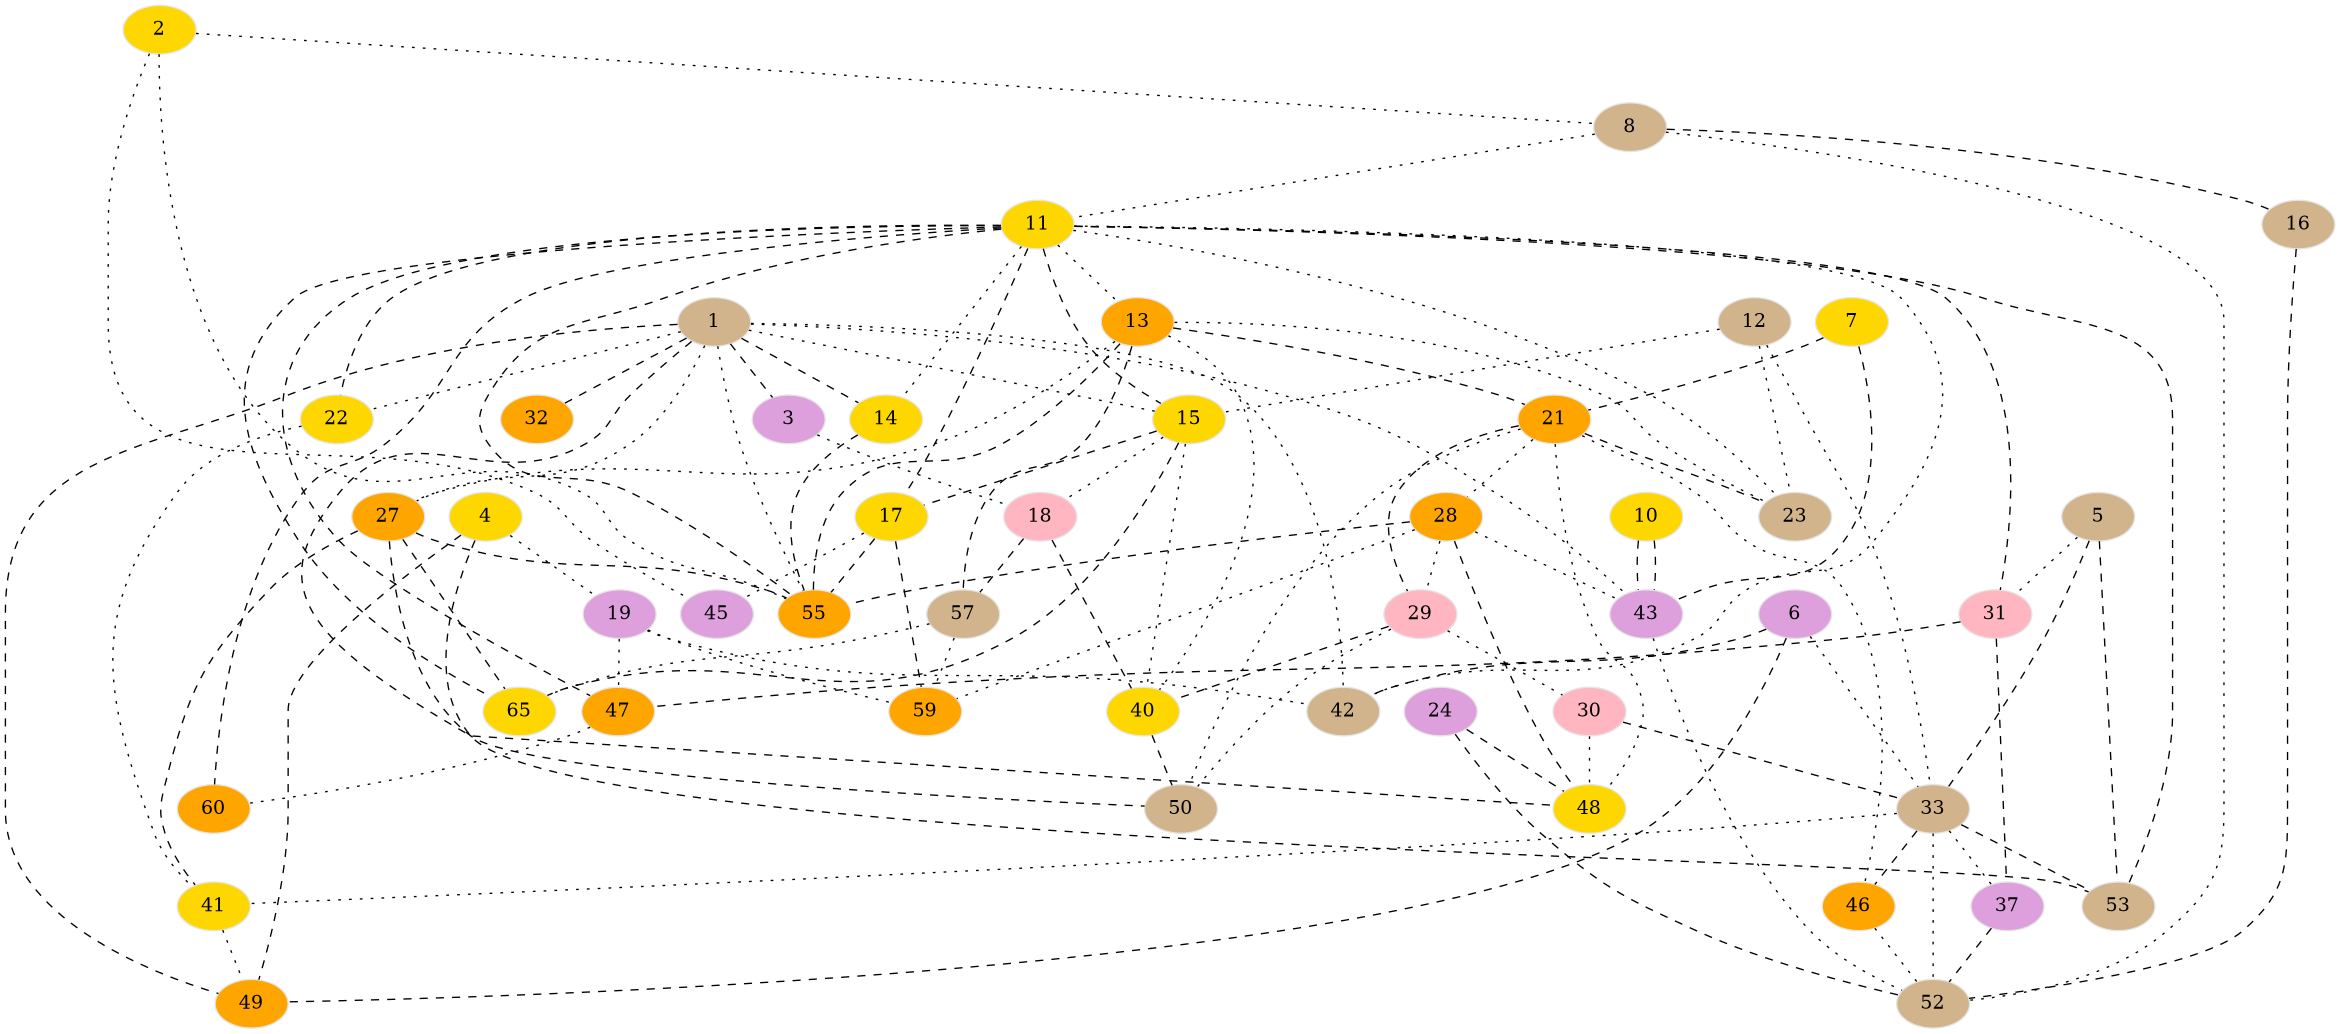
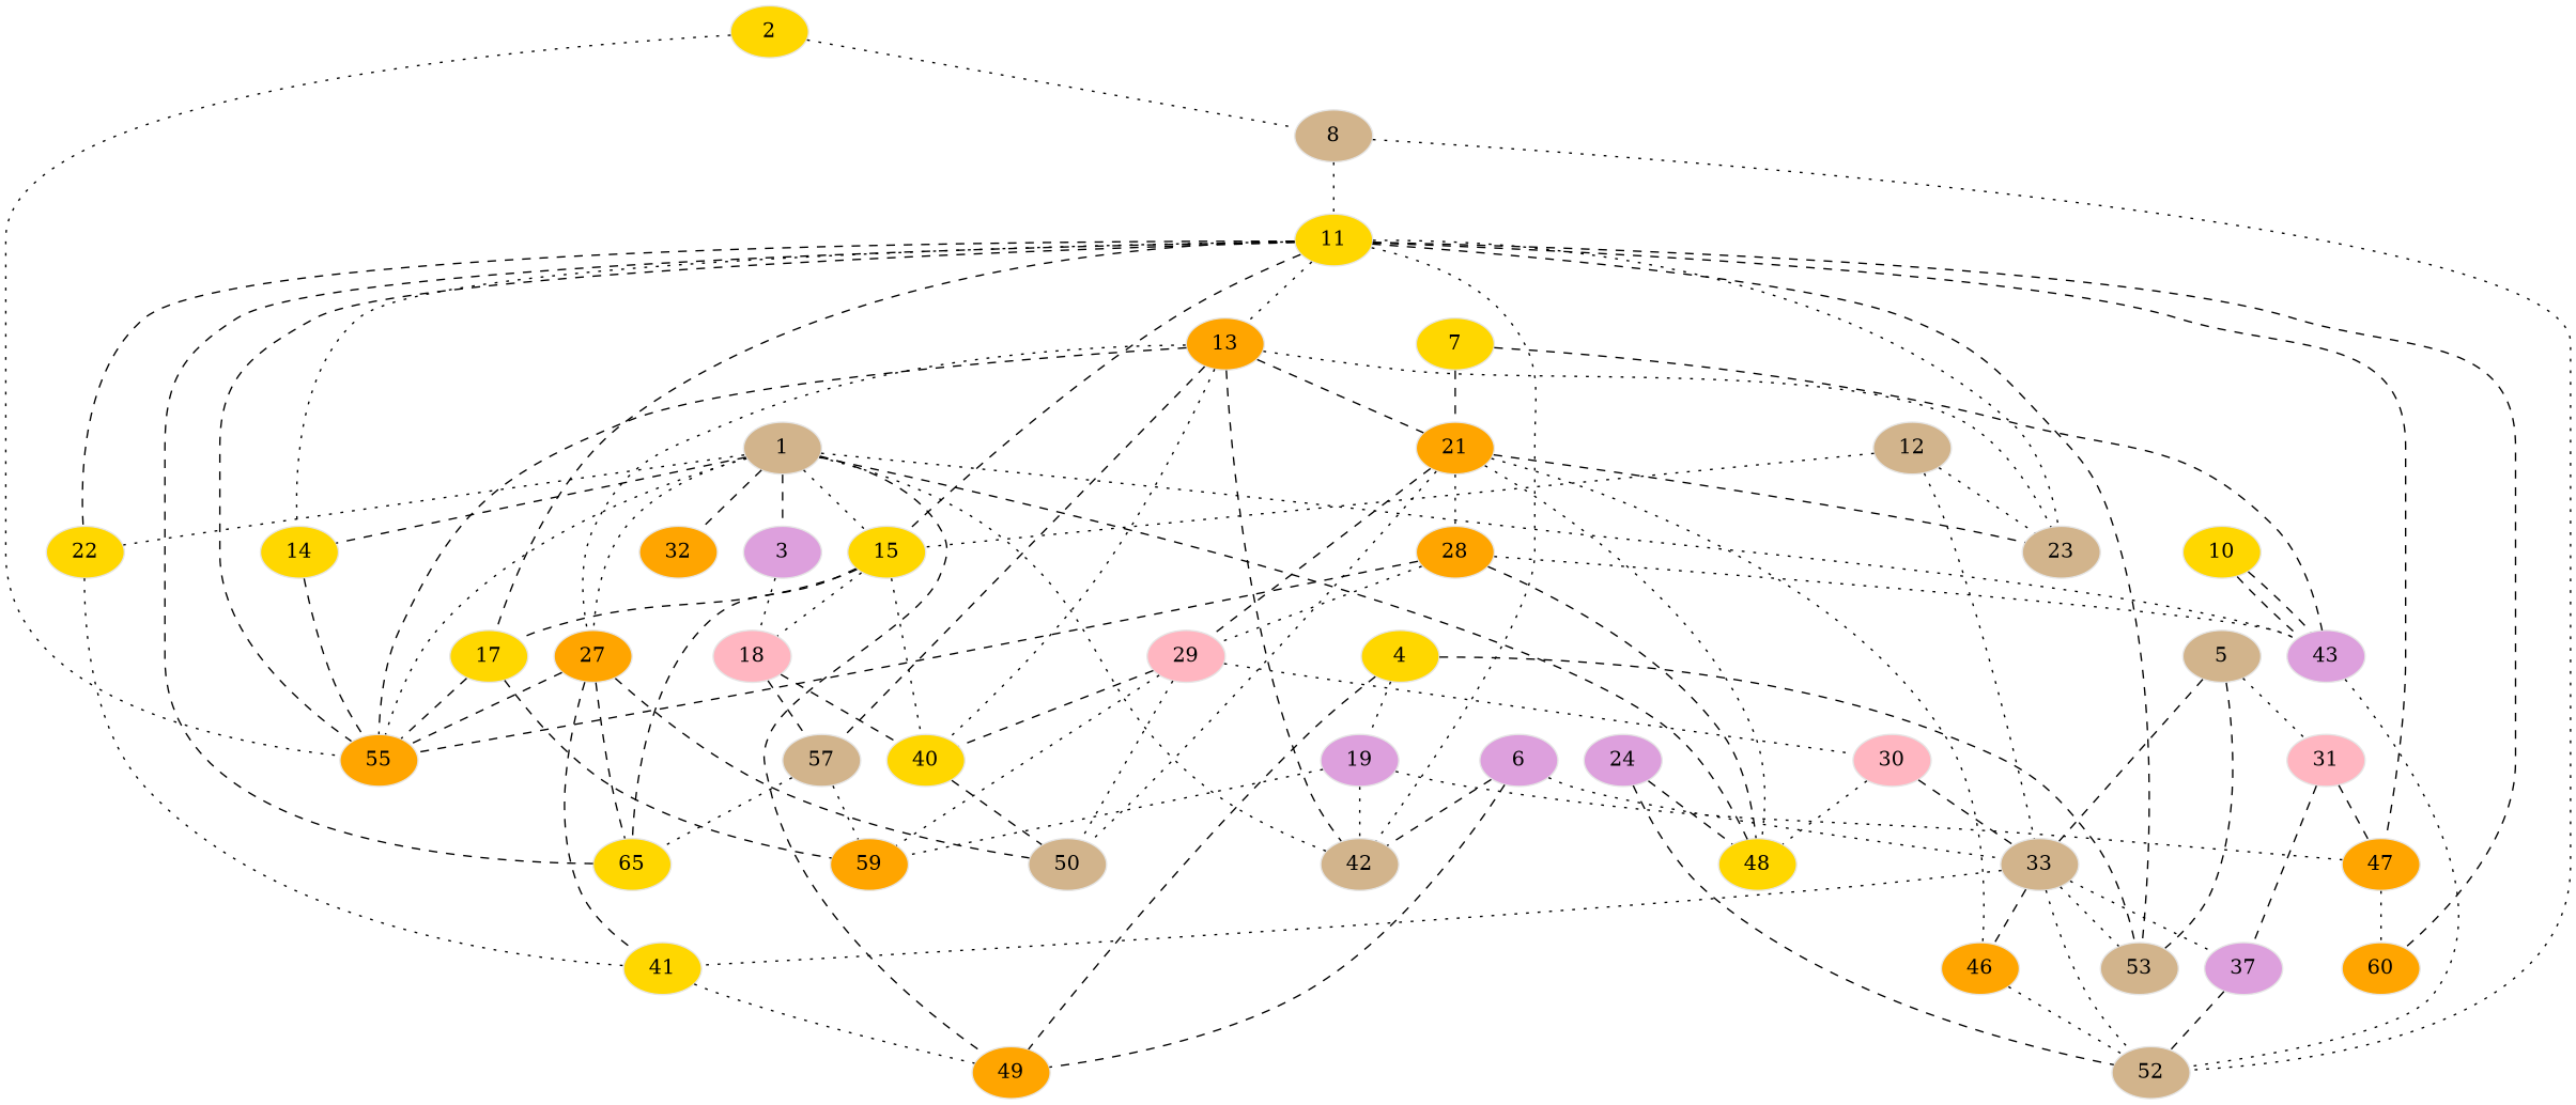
  graph {
    node [color=gray90 fillcolor=gold style=filled]
    edge [style=dashed]
    1 [fillcolor=tan super="+9"]
    3 [fillcolor=plum]
    14
    15 [super="+34"]
    22
    27 [fillcolor=orange]
    32 [fillcolor=orange]
    42 [fillcolor=tan]
    43 [fillcolor=plum]
    48 [super="+61"]
    49 [fillcolor=orange]
    55 [fillcolor=orange super="+68"]
    18 [fillcolor=lightpink]
    17 [super="+35"]
    65
    40
    41 [super="+66"]
    23 [fillcolor=tan super="+62"]
    50 [fillcolor=tan]
    52 [fillcolor=tan super="+67"]
    2
    8 [fillcolor=tan]
-   45 [fillcolor=plum]
-   16 [fillcolor=tan]
    11 [super="+25"]
    57 [fillcolor=tan]
    4
    19 [fillcolor=plum]
    53 [fillcolor=tan]
    47 [fillcolor=orange]
    59 [fillcolor=orange]
    5 [fillcolor=tan super="+44"]
    31 [fillcolor=lightpink]
    33 [fillcolor=tan super="+39+51"]
    37 [fillcolor=plum]
    46 [fillcolor=orange]
    6 [fillcolor=plum]
    21 [fillcolor=orange super="+56+24"]
    28 [fillcolor=orange super="+69"]
    29 [fillcolor=lightpink]
    7
    13 [fillcolor=orange super="+26"]
    60 [fillcolor=orange]
    10
    12 [fillcolor=tan]
    n46 [fillcolor=plum label=24]
    30 [fillcolor=lightpink]
    1 -- 3
    1 -- 14
    1 -- 15 [style=dotted]
    1 -- 22 [style=dotted]
    1 -- 27 [style=dotted]
    1 -- 32
    1 -- 42 [style=dotted]
    1 -- 43 [style=dotted]
    1 -- 48
    1 -- 49
    1 -- 55 [style=dotted]
    3 -- 18 [style=dotted]
    14 -- 55
    15 -- 18 [style=dotted]
    15 -- 17
    15 -- 65
    15 -- 40 [style=dotted]
    22 -- 41 [style=dotted]
    27 -- 55
    27 -- 65
    27 -- 41
    27 -- 50
    43 -- 52 [style=dotted]
    18 -- 40
    18 -- 57
    17 -- 55
-   17 -- 45 [style=dotted]
    17 -- 59
    40 -- 50
    41 -- 49 [style=dotted]
    2 -- 55 [style=dotted]
    2 -- 8 [style=dotted]
-   2 -- 45 [style=dotted]
    8 -- 52 [style=dotted]
-   8 -- 16
    8 -- 11 [style=dotted]
-   16 -- 52
    11 -- 14 [style=dotted]
    11 -- 15
    11 -- 22
    11 -- 42 [style=dotted]
    11 -- 55
    11 -- 17
    11 -- 65
    11 -- 23 [style=dotted weight=2]
    11 -- 53
    11 -- 47
-   11 -- 31
    11 -- 13 [style=dotted]
    11 -- 60 [weight=2]
    57 -- 65 [style=dotted]
    57 -- 59 [style=dotted]
    4 -- 49
    4 -- 19 [style=dotted]
    4 -- 53
    19 -- 42 [style=dotted]
    19 -- 47 [style=dotted]
    19 -- 59 [style=dotted]
    47 -- 60 [style=dotted]
    5 -- 53
    5 -- 31 [style=dotted]
    5 -- 33
    31 -- 47
    31 -- 37
    33 -- 41 [style=dotted weight=2]
    33 -- 52 [style=dotted]
-   33 -- 53
+   33 -- 53 [style=dotted]
    33 -- 37 [style=dotted]
    33 -- 46
    37 -- 52
    46 -- 52 [style=dotted]
    6 -- 42
    6 -- 49
    6 -- 33 [style=dotted]
    21 -- 48 [style=dotted]
    21 -- 23
    21 -- 50 [style=dotted]
    21 -- 46 [style=dotted]
    21 -- 28 [style=dotted]
    21 -- 29
    28 -- 43 [style=dotted]
    28 -- 48
    28 -- 55
    28 -- 29 [style=dotted]
    29 -- 40
    29 -- 50 [style=dotted]
-   28 -- 59 [style=dotted]
+   29 -- 59 [style=dotted]
    29 -- 30 [style=dotted]
    7 -- 43
    7 -- 21
    13 -- 27 [style=dotted]
+   13 -- 42
    13 -- 55
    13 -- 40 [style=dotted]
    13 -- 23 [style=dotted]
    13 -- 57
    13 -- 21
    10 -- 43
    10 -- 43
    12 -- 15 [style=dotted]
    12 -- 23 [style=dotted weight=2]
    12 -- 33 [style=dotted]
    n46 -- 48
    n46 -- 52
    30 -- 48 [style=dotted]
    30 -- 33
  }
